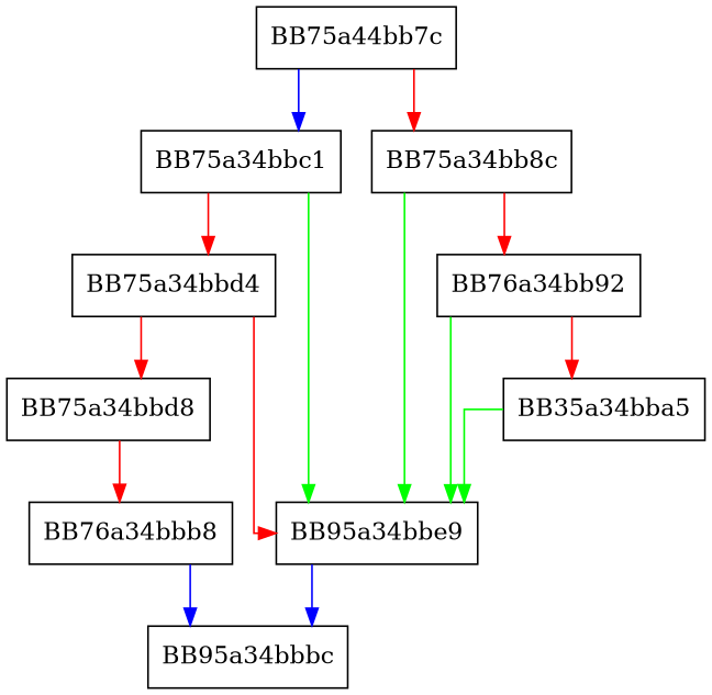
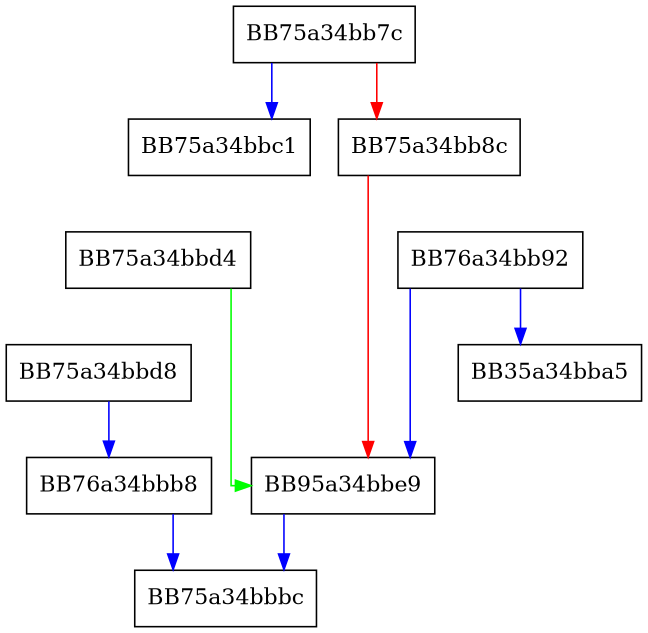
  digraph {
    splines=ortho
    node [shape=box]
    edge [color=red]
-   BB75a34bb7c [label=BB75a44bb7c]
+   BB75a34bb7c
    BB75a34bbc1
    BB75a34bb8c
    n4 [label=BB95a34bbe9]
    BB75a34bbd4
    n6 [label=BB76a34bb92]
-   BB75a34bbbc [label=BB95a34bbbc]
+   BB75a34bbbc
    BB75a34bbd8
    n9 [label=BB35a34bba5]
    n10 [label=BB76a34bbb8]
    BB75a34bb7c -> BB75a34bbc1 [color=blue]
    BB75a34bb7c -> BB75a34bb8c
-   BB75a34bbc1 -> n4 [color=green]
-   BB75a34bbc1 -> BB75a34bbd4
-   BB75a34bb8c -> n4 [color=green]
-   BB75a34bb8c -> n6
+   BB75a34bb8c -> n4
    n4 -> BB75a34bbbc [color=blue]
-   BB75a34bbd4 -> n4
-   BB75a34bbd4 -> BB75a34bbd8
-   n6 -> n4 [color=green]
-   n6 -> n9
-   BB75a34bbd8 -> n10
-   n9 -> n4 [color=green]
+   BB75a34bbd4 -> n4 [color=green]
+   n6 -> n4 [color=blue]
+   n6 -> n9 [color=blue]
+   BB75a34bbd8 -> n10 [color=blue]
    n10 -> BB75a34bbbc [color=blue]
  }
